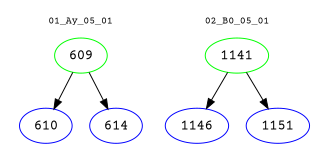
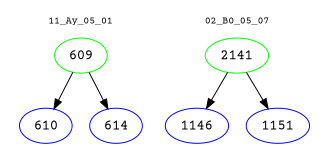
  digraph {
    fontname="Courier Prime"
    node [color=blue fontname="Courier Prime"]
    edge [color=black fontname="Courier Prime"]
    n1 [color=green label=609]
    n2 [label=610]
    n3 [label=614]
-   n4 [color=green label=1141]
+   n4 [color=green label=2141]
    n5 [label=1146]
    n6 [label=1151]
    subgraph cluster_1 {
      color=white
      fontsize=10
-     label="01_Ay_05_01"
+     label="11_Ay_05_01"
      n1
      n2
      n3
    }
    subgraph cluster_2 {
      color=white
      fontsize=10
-     label="02_B0_05_01"
+     label="02_B0_05_07"
      n4
      n5
      n6
    }
    n1 -> n2
    n1 -> n3
    n4 -> n5
    n4 -> n6
  }
